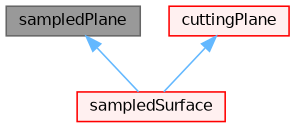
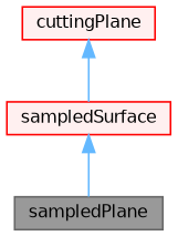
  digraph {
    node [color=red fillcolor="#FFF0F0" fontname=Helvetica fontsize=10 shape=box style=filled]
    edge [color=steelblue1 dir=back fontname=Helvetica fontsize=10 labelfontname=Helvetica labelfontsize=10 style=solid]
    n1 [color=gray40 fillcolor=grey60 fontcolor=black height=0.2 label=sampledPlane width=0.4]
    n2 [height=0.2 label=sampledSurface width=0.4]
    n3 [height=0.2 label=cuttingPlane width=0.4]
-   n1 -> n2
+   n2 -> n1
    n3 -> n2
  }
